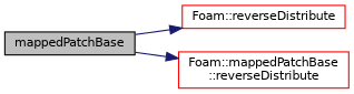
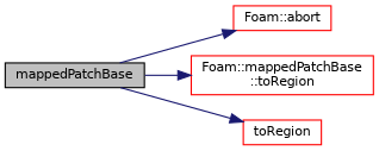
  digraph {
    rankdir=LR
    node [color=red fontname=Helvetica fontsize=10 shape=record]
    edge [color=midnightblue fontname=Helvetica fontsize=10 labelfontname=Helvetica labelfontsize=10 style=solid]
    n1 [color=black fillcolor=grey75 fontcolor=black height=0.2 label=mappedPatchBase style=filled width=0.4]
-   n2 [height=0.2 label="Foam::reverseDistribute" width=0.4]
-   n3 [height=0.2 label="Foam::mappedPatchBase\l::reverseDistribute" width=0.4]
+   n2 [height=0.2 label="Foam::abort" width=0.4]
+   n3 [height=0.2 label="Foam::mappedPatchBase\l::toRegion" width=0.4]
+   n4 [height=0.2 label=toRegion width=0.4]
    n1 -> n2
    n1 -> n3
+   n1 -> n4
  }
